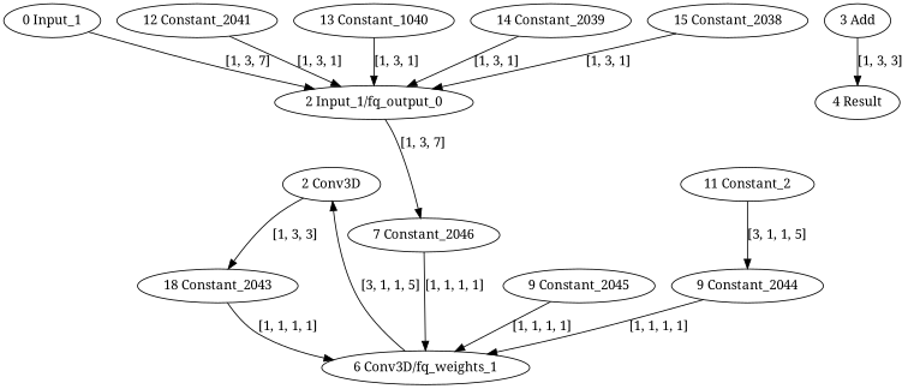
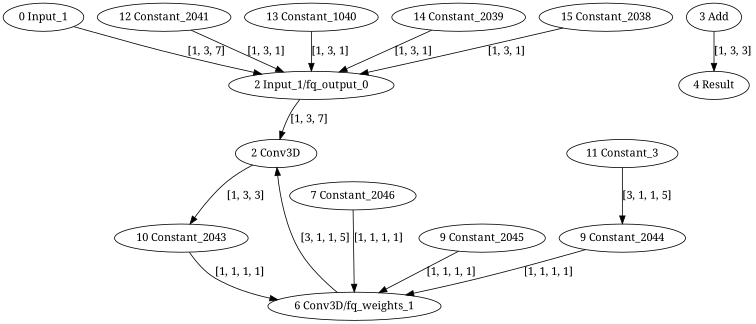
  strict digraph {
    fontname="Noto Serif"
    node [fontname="Noto Serif" type=Constant]
    edge [fontname="Noto Serif" style=solid]
    "0 Input_1" [type=Parameter]
    n2 [label="2 Input_1/fq_output_0" type=FakeQuantize]
    "2 Conv3D" [type=GroupConvolution]
-   "10 Constant_2043" [label="18 Constant_2043"]
+   "10 Constant_2043"
    "3 Add" [type=Add]
    "4 Result" [type=Result]
    "6 Conv3D/fq_weights_1" [type=FakeQuantize]
    "7 Constant_2046"
    n9 [label="9 Constant_2045"]
    "9 Constant_2044"
-   "11 Constant_2"
+   "11 Constant_2" [label="11 Constant_3"]
    "12 Constant_2041"
    n13 [label="13 Constant_1040"]
    "14 Constant_2039"
    "15 Constant_2038"
    "0 Input_1" -> n2 [label="[1, 3, 7]"]
-   n2 -> "7 Constant_2046" [label="[1, 3, 7]"]
+   n2 -> "2 Conv3D" [label="[1, 3, 7]"]
    "2 Conv3D" -> "10 Constant_2043" [label="[1, 3, 3]"]
    "10 Constant_2043" -> "6 Conv3D/fq_weights_1" [label="[1, 1, 1, 1]"]
    "3 Add" -> "4 Result" [label="[1, 3, 3]"]
    "6 Conv3D/fq_weights_1" -> "2 Conv3D" [label="[3, 1, 1, 5]"]
    "7 Constant_2046" -> "6 Conv3D/fq_weights_1" [label="[1, 1, 1, 1]"]
    n9 -> "6 Conv3D/fq_weights_1" [label="[1, 1, 1, 1]"]
    "9 Constant_2044" -> "6 Conv3D/fq_weights_1" [label="[1, 1, 1, 1]"]
    "11 Constant_2" -> "9 Constant_2044" [label="[3, 1, 1, 5]"]
    "12 Constant_2041" -> n2 [label="[1, 3, 1]"]
    n13 -> n2 [label="[1, 3, 1]"]
    "14 Constant_2039" -> n2 [label="[1, 3, 1]"]
    "15 Constant_2038" -> n2 [label="[1, 3, 1]"]
  }
